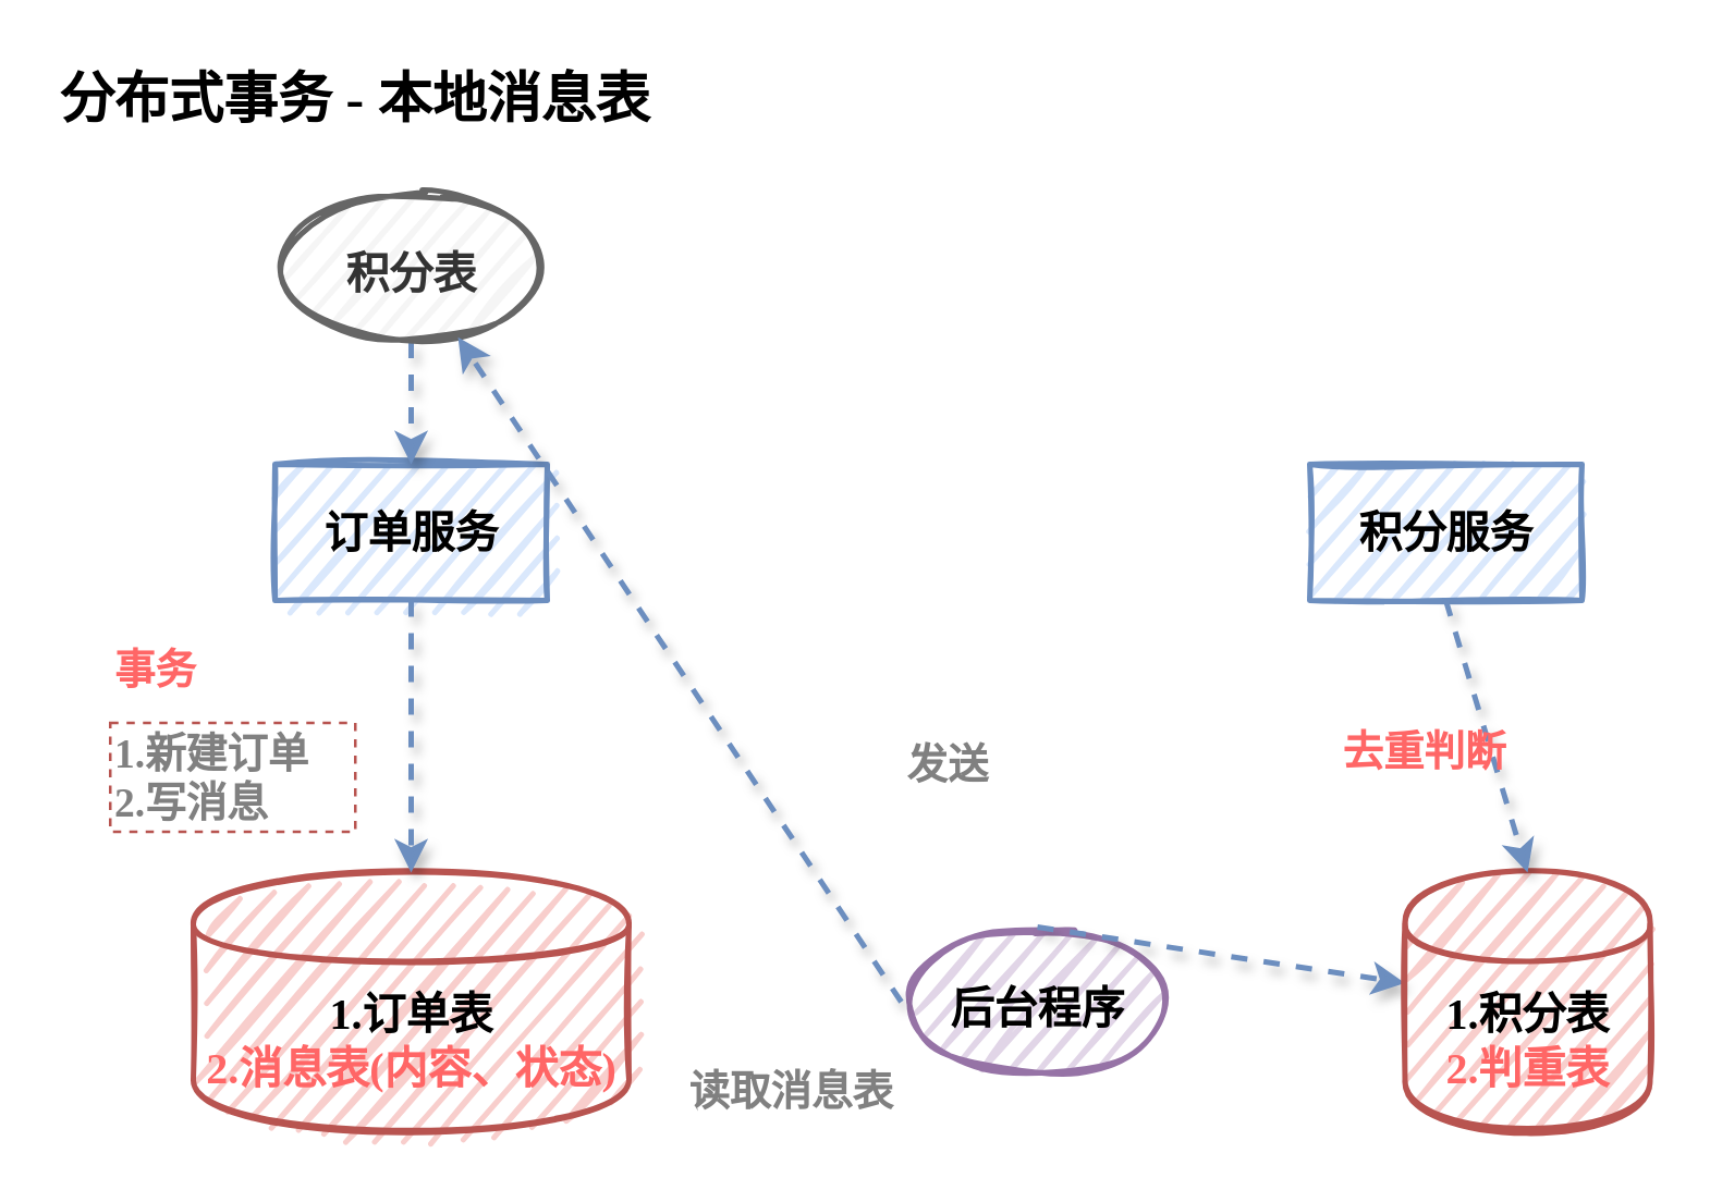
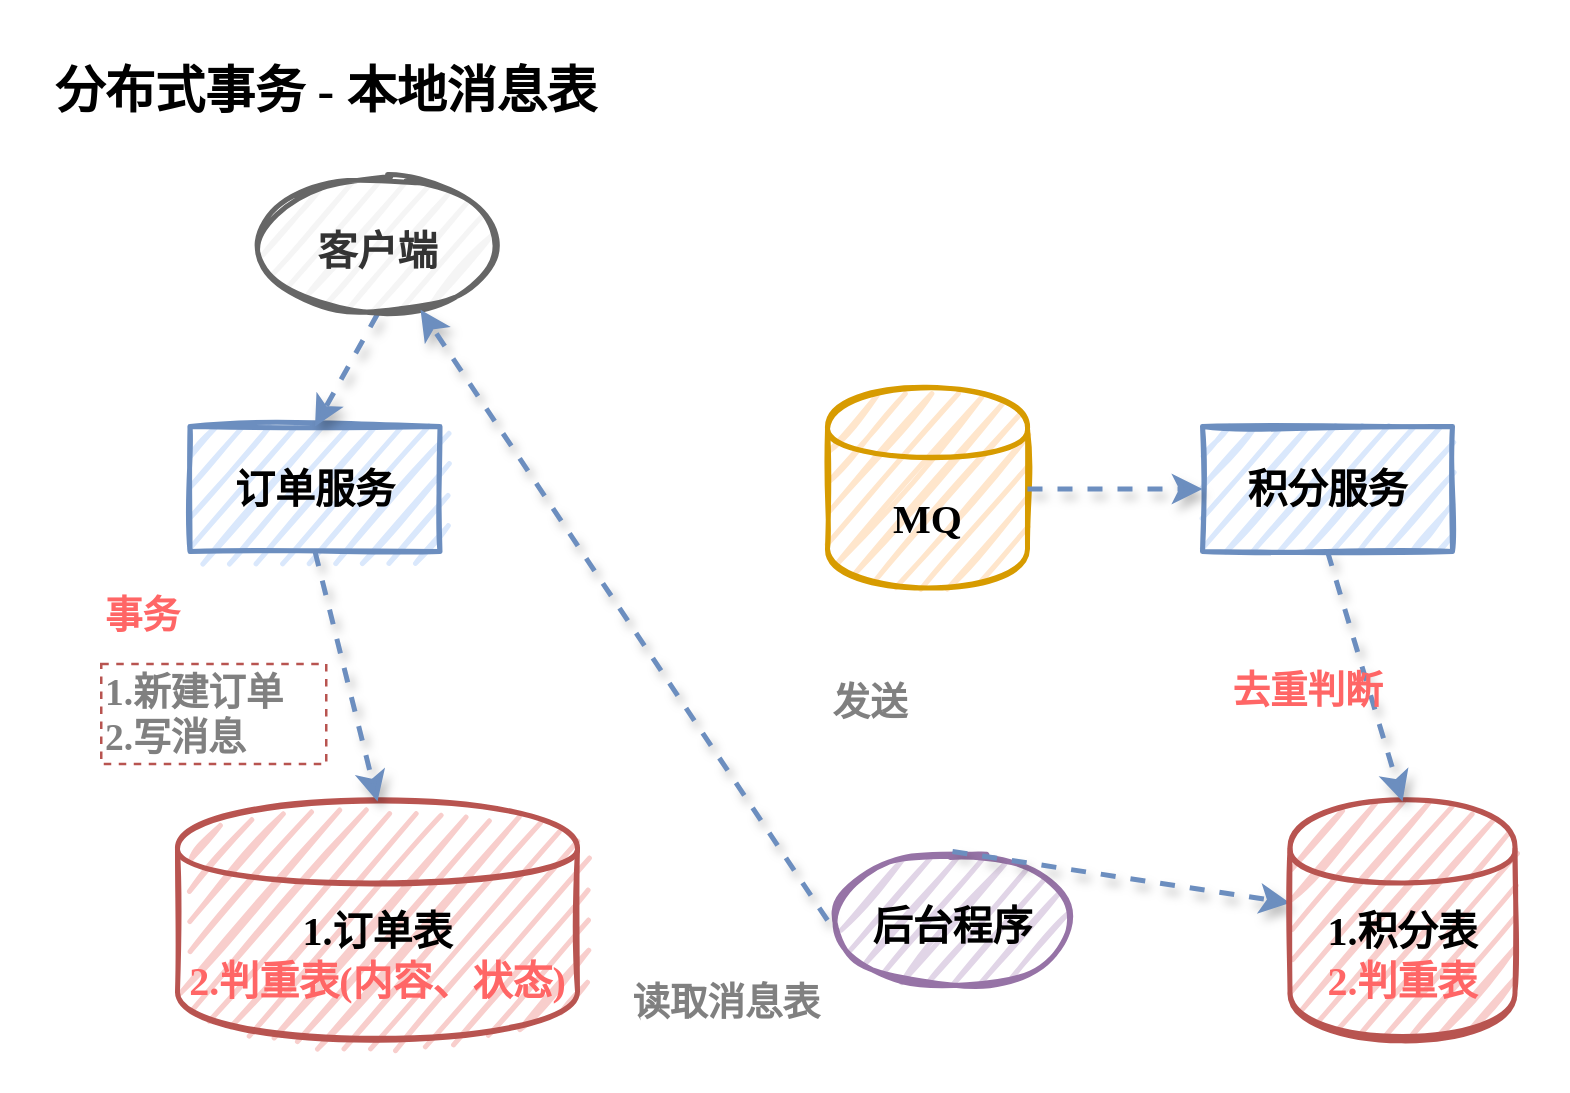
  <mxCell id="0" />
  <mxCell id="1" parent="0" />
- <mxCell id="2" value="&lt;b&gt;&lt;font style=&quot;font-size: 16px&quot;&gt;订单服务&lt;/font&gt;&lt;/b&gt;" style="whiteSpace=wrap;html=1;fontFamily=Comic Sans MS;fontSize=15;strokeWidth=2;fillColor=#dae8fc;sketch=1;fillWeight=2;hachureGap=8;fillStyle=auto;strokeColor=#6c8ebf;" parent="1" vertex="1"><mxGeometry x="100.5" y="170" width="100" height="50" as="geometry" /></mxCell>
+ <mxCell id="2" value="&lt;b&gt;&lt;font style=&quot;font-size: 16px&quot;&gt;订单服务&lt;/font&gt;&lt;/b&gt;" style="whiteSpace=wrap;html=1;fontFamily=Comic Sans MS;fontSize=15;strokeWidth=2;fillColor=#dae8fc;sketch=1;fillWeight=2;hachureGap=8;fillStyle=auto;strokeColor=#6c8ebf;" parent="1" vertex="1"><mxGeometry x="75.5" y="170" width="100" height="50" as="geometry" /></mxCell>
  <mxCell id="3" value="" style="endArrow=classic;html=1;shadow=1;dashed=1;strokeWidth=2;fontFamily=Comic Sans MS;fontSize=15;fontColor=#000000;fillColor=#dae8fc;strokeColor=#6c8ebf;exitX=0.5;exitY=1;exitDx=0;exitDy=0;entryX=0.5;entryY=0;entryDx=0;entryDy=0;" parent="1" edge="1" target="2" source="7"><mxGeometry x="20.5" y="-10" width="50" height="50" as="geometry"><mxPoint x="344" y="419.5" as="sourcePoint" /><mxPoint x="419" y="419.5" as="targetPoint" /></mxGeometry></mxCell>
  <mxCell id="4" value="1.新建订单&lt;br&gt;2.写消息" style="text;html=1;align=left;verticalAlign=middle;resizable=0;points=[];autosize=1;fontSize=15;fontFamily=Comic Sans MS;fontStyle=1;rotation=0;strokeColor=#b85450;dashed=1;fontColor=#808080;" parent="1" vertex="1"><mxGeometry x="40" y="265" width="90" height="40" as="geometry" /></mxCell>
  <mxCell id="5" value="分布式事务 - 本地消息表" style="text;html=1;align=left;verticalAlign=middle;resizable=0;points=[];autosize=1;fontSize=20;fontFamily=Comic Sans MS;fontStyle=1;rotation=0;" parent="1" vertex="1"><mxGeometry x="20" y="20" width="250" height="30" as="geometry" /></mxCell>
  <mxCell id="6" value="&lt;b&gt;&lt;font style=&quot;font-size: 16px&quot;&gt;积分服务&lt;/font&gt;&lt;/b&gt;" style="whiteSpace=wrap;html=1;fontFamily=Comic Sans MS;fontSize=15;strokeWidth=2;fillColor=#dae8fc;sketch=1;fillWeight=2;hachureGap=8;fillStyle=auto;strokeColor=#6c8ebf;" vertex="1" parent="1"><mxGeometry x="480.5" y="170" width="100" height="50" as="geometry" /></mxCell>
- <mxCell id="7" value="&lt;h2&gt;&lt;font style=&quot;font-size: 16px&quot;&gt;&lt;b&gt;积分表&lt;/b&gt;&lt;/font&gt;&lt;/h2&gt;" style="ellipse;whiteSpace=wrap;html=1;fontFamily=Comic Sans MS;fontSize=15;strokeColor=#666666;strokeWidth=2;fillColor=#f5f5f5;sketch=1;fillWeight=2;hachureGap=8;fillStyle=auto;fontColor=#333333;" vertex="1" parent="1"><mxGeometry x="100.5" y="70" width="100" height="55" as="geometry" /></mxCell>
- <mxCell id="8" value="1.订单表&lt;br style=&quot;font-size: 16px&quot;&gt;&lt;font color=&quot;#ff6666&quot;&gt;2.消息表(内容、状态)&lt;/font&gt;" style="shape=cylinder;whiteSpace=wrap;html=1;boundedLbl=1;backgroundOutline=1;fontFamily=Comic Sans MS;fontSize=16;strokeColor=#b85450;strokeWidth=2;fillColor=#f8cecc;sketch=1;fillWeight=2;hachureGap=8;fillStyle=auto;fontStyle=1" vertex="1" parent="1"><mxGeometry x="70.5" y="320" width="160" height="95" as="geometry" /></mxCell>
+ <mxCell id="7" value="&lt;h2&gt;&lt;font style=&quot;font-size: 16px&quot;&gt;&lt;b&gt;客户端&lt;/b&gt;&lt;/font&gt;&lt;/h2&gt;" style="ellipse;whiteSpace=wrap;html=1;fontFamily=Comic Sans MS;fontSize=15;strokeColor=#666666;strokeWidth=2;fillColor=#f5f5f5;sketch=1;fillWeight=2;hachureGap=8;fillStyle=auto;fontColor=#333333;" vertex="1" parent="1"><mxGeometry x="100.5" y="70" width="100" height="55" as="geometry" /></mxCell>
+ <mxCell id="8" value="1.订单表&lt;br style=&quot;font-size: 16px&quot;&gt;&lt;font color=&quot;#ff6666&quot;&gt;2.判重表(内容、状态)&lt;/font&gt;" style="shape=cylinder;whiteSpace=wrap;html=1;boundedLbl=1;backgroundOutline=1;fontFamily=Comic Sans MS;fontSize=16;strokeColor=#b85450;strokeWidth=2;fillColor=#f8cecc;sketch=1;fillWeight=2;hachureGap=8;fillStyle=auto;fontStyle=1" vertex="1" parent="1"><mxGeometry x="70.5" y="320" width="160" height="95" as="geometry" /></mxCell>
  <mxCell id="9" value="" style="endArrow=classic;html=1;shadow=1;dashed=1;strokeWidth=2;fontFamily=Comic Sans MS;fontSize=15;fontColor=#000000;fillColor=#dae8fc;strokeColor=#6c8ebf;exitX=0.5;exitY=1;exitDx=0;exitDy=0;entryX=0.5;entryY=0;entryDx=0;entryDy=0;" edge="1" parent="1" source="2" target="8"><mxGeometry x="30.5" width="50" height="50" as="geometry"><mxPoint x="160.5" y="95" as="sourcePoint" /><mxPoint x="160.5" y="180" as="targetPoint" /></mxGeometry></mxCell>
  <mxCell id="10" style="edgeStyle=orthogonalEdgeStyle;rounded=0;orthogonalLoop=1;jettySize=auto;html=1;exitX=0.5;exitY=1;exitDx=0;exitDy=0;" edge="1" parent="1" source="6" target="6"><mxGeometry relative="1" as="geometry" /></mxCell>
+ <mxCell id="11" value="MQ" style="shape=cylinder;whiteSpace=wrap;html=1;boundedLbl=1;backgroundOutline=1;fontFamily=Comic Sans MS;fontSize=16;strokeColor=#d79b00;strokeWidth=2;fillColor=#ffe6cc;sketch=1;fillWeight=2;hachureGap=8;fillStyle=auto;fontStyle=1" vertex="1" parent="1"><mxGeometry x="330.5" y="155" width="80" height="80" as="geometry" /></mxCell>
  <mxCell id="12" value="&lt;h2&gt;&lt;font style=&quot;font-size: 16px&quot;&gt;&lt;b&gt;后台程序&lt;/b&gt;&lt;/font&gt;&lt;/h2&gt;" style="ellipse;whiteSpace=wrap;html=1;fontFamily=Comic Sans MS;fontSize=15;strokeColor=#9673a6;strokeWidth=2;fillColor=#e1d5e7;sketch=1;fillWeight=2;hachureGap=8;fillStyle=auto;" vertex="1" parent="1"><mxGeometry x="330.5" y="340" width="100" height="55" as="geometry" /></mxCell>
  <mxCell id="13" value="" style="endArrow=classic;html=1;shadow=1;dashed=1;strokeWidth=2;fontFamily=Comic Sans MS;fontSize=15;fontColor=#000000;fillColor=#dae8fc;strokeColor=#6c8ebf;exitX=0;exitY=0.5;exitDx=0;exitDy=0;" edge="1" parent="1" source="12" target="7"><mxGeometry x="40.5" y="10" width="50" height="50" as="geometry"><mxPoint x="160.5" y="230" as="sourcePoint" /><mxPoint x="160.5" y="330" as="targetPoint" /></mxGeometry></mxCell>
  <mxCell id="14" value="" style="endArrow=classic;html=1;shadow=1;dashed=1;strokeWidth=2;fontFamily=Comic Sans MS;fontSize=15;fontColor=#000000;fillColor=#dae8fc;strokeColor=#6c8ebf;exitX=0.5;exitY=0;exitDx=0;exitDy=0;" edge="1" parent="1" source="12" target="16"><mxGeometry x="90.5" y="10" width="50" height="50" as="geometry"><mxPoint x="210.5" y="230" as="sourcePoint" /><mxPoint x="210.5" y="330" as="targetPoint" /></mxGeometry></mxCell>
+ <mxCell id="15" value="" style="endArrow=classic;html=1;shadow=1;dashed=1;strokeWidth=2;fontFamily=Comic Sans MS;fontSize=15;fontColor=#000000;fillColor=#dae8fc;strokeColor=#6c8ebf;exitX=1;exitY=0.5;exitDx=0;exitDy=0;entryX=0;entryY=0.5;entryDx=0;entryDy=0;" edge="1" parent="1" source="11" target="6"><mxGeometry x="100.5" y="20" width="50" height="50" as="geometry"><mxPoint x="390.5" y="350" as="sourcePoint" /><mxPoint x="387.54" y="246.04" as="targetPoint" /></mxGeometry></mxCell>
  <mxCell id="16" value="1.积分表&lt;br style=&quot;font-size: 16px&quot;&gt;&lt;font color=&quot;#ff6666&quot;&gt;2.判重表&lt;/font&gt;" style="shape=cylinder;whiteSpace=wrap;html=1;boundedLbl=1;backgroundOutline=1;fontFamily=Comic Sans MS;fontSize=16;strokeColor=#b85450;strokeWidth=2;fillColor=#f8cecc;sketch=1;fillWeight=2;hachureGap=8;fillStyle=auto;fontStyle=1" vertex="1" parent="1"><mxGeometry x="515.5" y="320" width="90" height="95" as="geometry" /></mxCell>
  <mxCell id="17" value="" style="endArrow=classic;html=1;shadow=1;dashed=1;strokeWidth=2;fontFamily=Comic Sans MS;fontSize=15;fontColor=#000000;fillColor=#dae8fc;strokeColor=#6c8ebf;exitX=0.5;exitY=1;exitDx=0;exitDy=0;entryX=0.5;entryY=0;entryDx=0;entryDy=0;" edge="1" parent="1" source="6" target="16"><mxGeometry x="110.5" y="30" width="50" height="50" as="geometry"><mxPoint x="420.5" y="205" as="sourcePoint" /><mxPoint x="520.5" y="205" as="targetPoint" /></mxGeometry></mxCell>
  <mxCell id="18" value="读取消息表" style="text;html=1;align=left;verticalAlign=middle;resizable=0;points=[];autosize=1;fontSize=15;fontFamily=Comic Sans MS;fontStyle=1;rotation=0;fontColor=#808080;" vertex="1" parent="1"><mxGeometry x="250.5" y="390" width="90" height="20" as="geometry" /></mxCell>
  <mxCell id="19" value="发送" style="text;html=1;align=left;verticalAlign=middle;resizable=0;points=[];autosize=1;fontSize=15;fontFamily=Comic Sans MS;fontStyle=1;rotation=0;fontColor=#808080;" vertex="1" parent="1"><mxGeometry x="330.5" y="270" width="50" height="20" as="geometry" /></mxCell>
  <mxCell id="20" value="去重判断" style="text;html=1;align=left;verticalAlign=middle;resizable=0;points=[];autosize=1;fontSize=15;fontFamily=Comic Sans MS;fontStyle=1;rotation=0;fontColor=#FF6666;" vertex="1" parent="1"><mxGeometry x="490.5" y="265" width="80" height="20" as="geometry" /></mxCell>
  <mxCell id="21" value="事务" style="text;html=1;align=left;verticalAlign=middle;resizable=0;points=[];autosize=1;fontSize=15;fontFamily=Comic Sans MS;fontStyle=1;rotation=0;fontColor=#FF6666;" vertex="1" parent="1"><mxGeometry x="40" y="235" width="50" height="20" as="geometry" /></mxCell>
